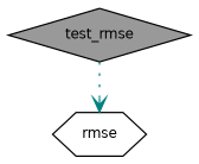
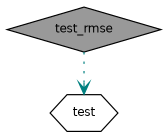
  digraph {
    rankdir=TB
    node [color=black fontname=Helvetica fontsize=10 style=filled]
    n1 [fillcolor=grey60 fontcolor=black height=0.2 label=test_rmse shape=diamond width=0.4]
-   n2 [fillcolor=white height=0.2 label=rmse shape=hexagon width=0.4]
+   n2 [fillcolor=white height=0.2 label=test shape=hexagon width=0.4]
    n1 -> n2 [color=teal fontname=Helvetica fontsize=10 labelfontname=Helvetica labelfontsize=10 style=dotted arrowhead=vee]
  }
